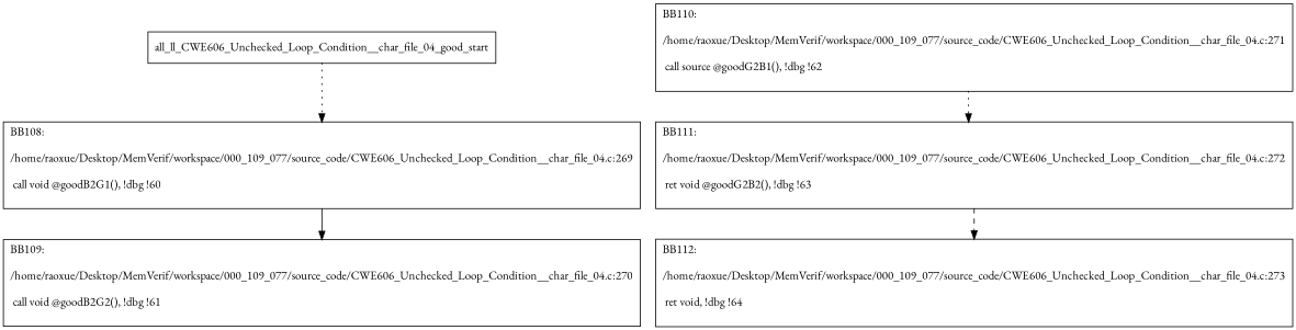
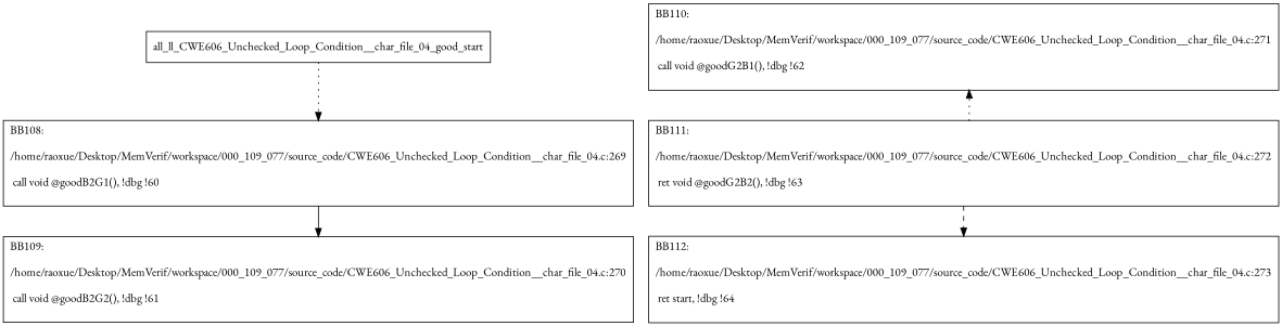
  digraph {
    fontname="EB Garamond"
    node [fontname="EB Garamond" shape=record]
    edge [fontname="EB Garamond" style=dotted]
    n1 [label="{all_ll_CWE606_Unchecked_Loop_Condition__char_file_04_good_start}"]
    n2 [label="{BB108:\l\l/home/raoxue/Desktop/MemVerif/workspace/000_109_077/source_code/CWE606_Unchecked_Loop_Condition__char_file_04.c:269\l\n  call void @goodB2G1(), !dbg !60\l\n}"]
    n3 [label="{BB109:\l\l/home/raoxue/Desktop/MemVerif/workspace/000_109_077/source_code/CWE606_Unchecked_Loop_Condition__char_file_04.c:270\l\n  call void @goodB2G2(), !dbg !61\l\n}"]
-   n4 [label="{BB110:\l\l/home/raoxue/Desktop/MemVerif/workspace/000_109_077/source_code/CWE606_Unchecked_Loop_Condition__char_file_04.c:271\l\n  call source @goodG2B1(), !dbg !62\l\n}"]
+   n4 [label="{BB110:\l\l/home/raoxue/Desktop/MemVerif/workspace/000_109_077/source_code/CWE606_Unchecked_Loop_Condition__char_file_04.c:271\l\n  call void @goodG2B1(), !dbg !62\l\n}"]
    n5 [label="{BB111:\l\l/home/raoxue/Desktop/MemVerif/workspace/000_109_077/source_code/CWE606_Unchecked_Loop_Condition__char_file_04.c:272\l\n  ret void @goodG2B2(), !dbg !63\l\n}"]
-   n6 [label="{BB112:\l\l/home/raoxue/Desktop/MemVerif/workspace/000_109_077/source_code/CWE606_Unchecked_Loop_Condition__char_file_04.c:273\l\n  ret void, !dbg !64\l\n}"]
+   n6 [label="{BB112:\l\l/home/raoxue/Desktop/MemVerif/workspace/000_109_077/source_code/CWE606_Unchecked_Loop_Condition__char_file_04.c:273\l\n  ret start, !dbg !64\l\n}"]
    n1 -> n2
    n2 -> n3 [style=solid]
-   n4 -> n5
+   n5 -> n4
    n5 -> n6 [style=dashed]
  }
